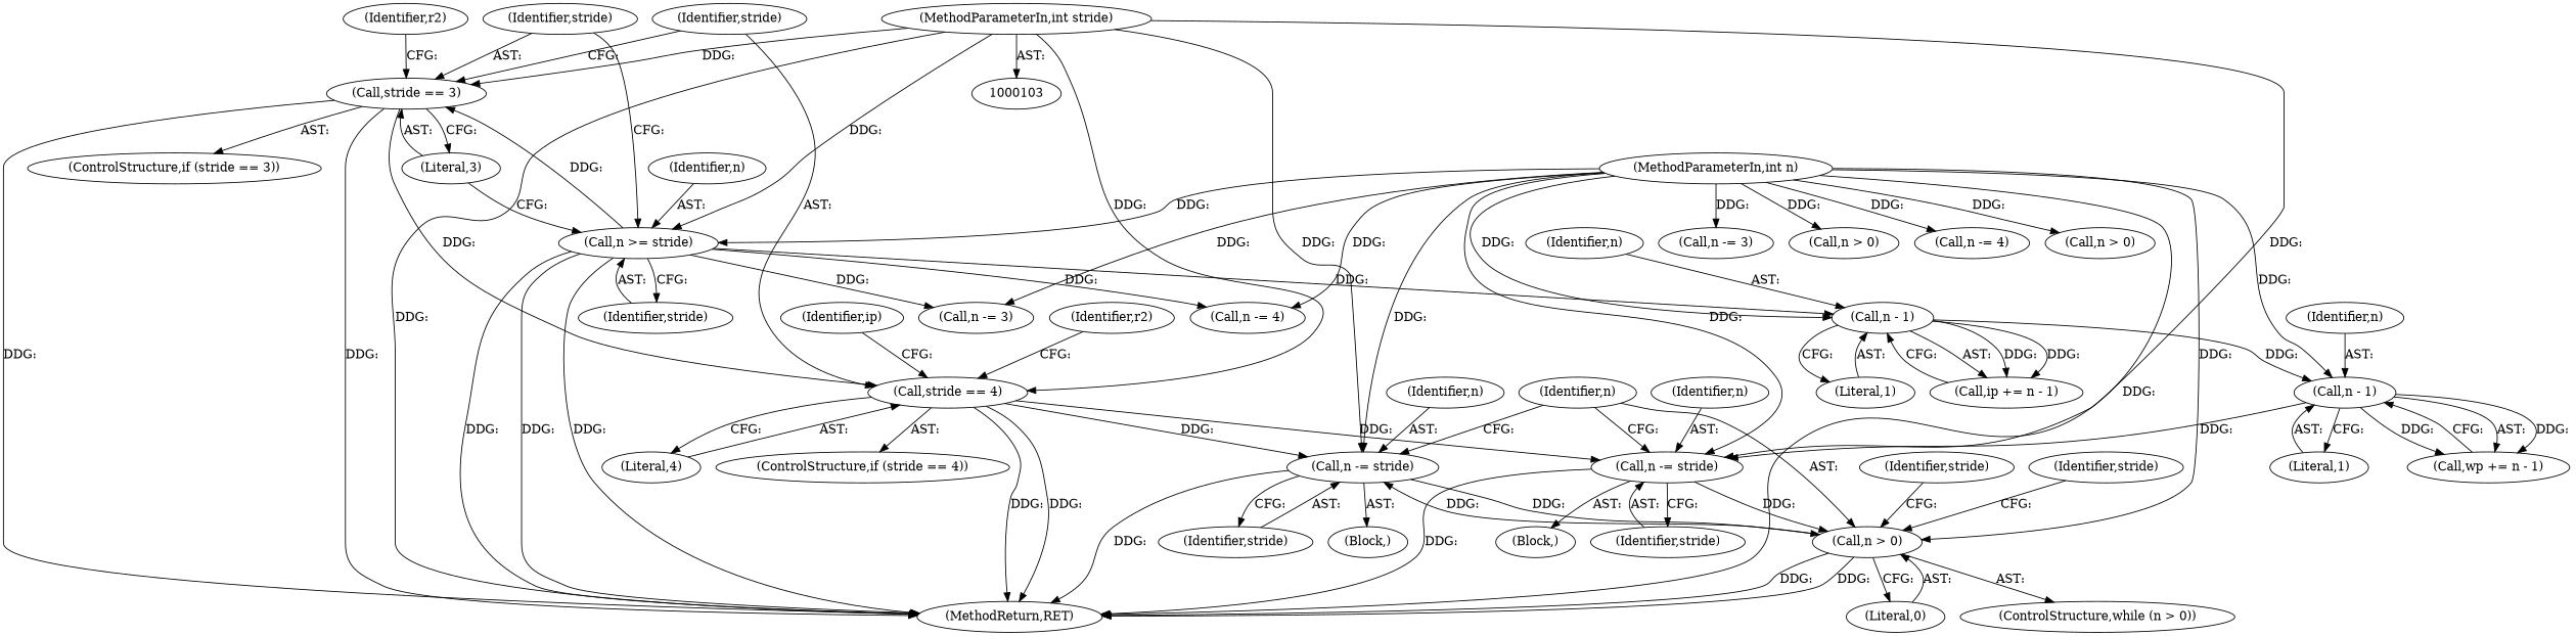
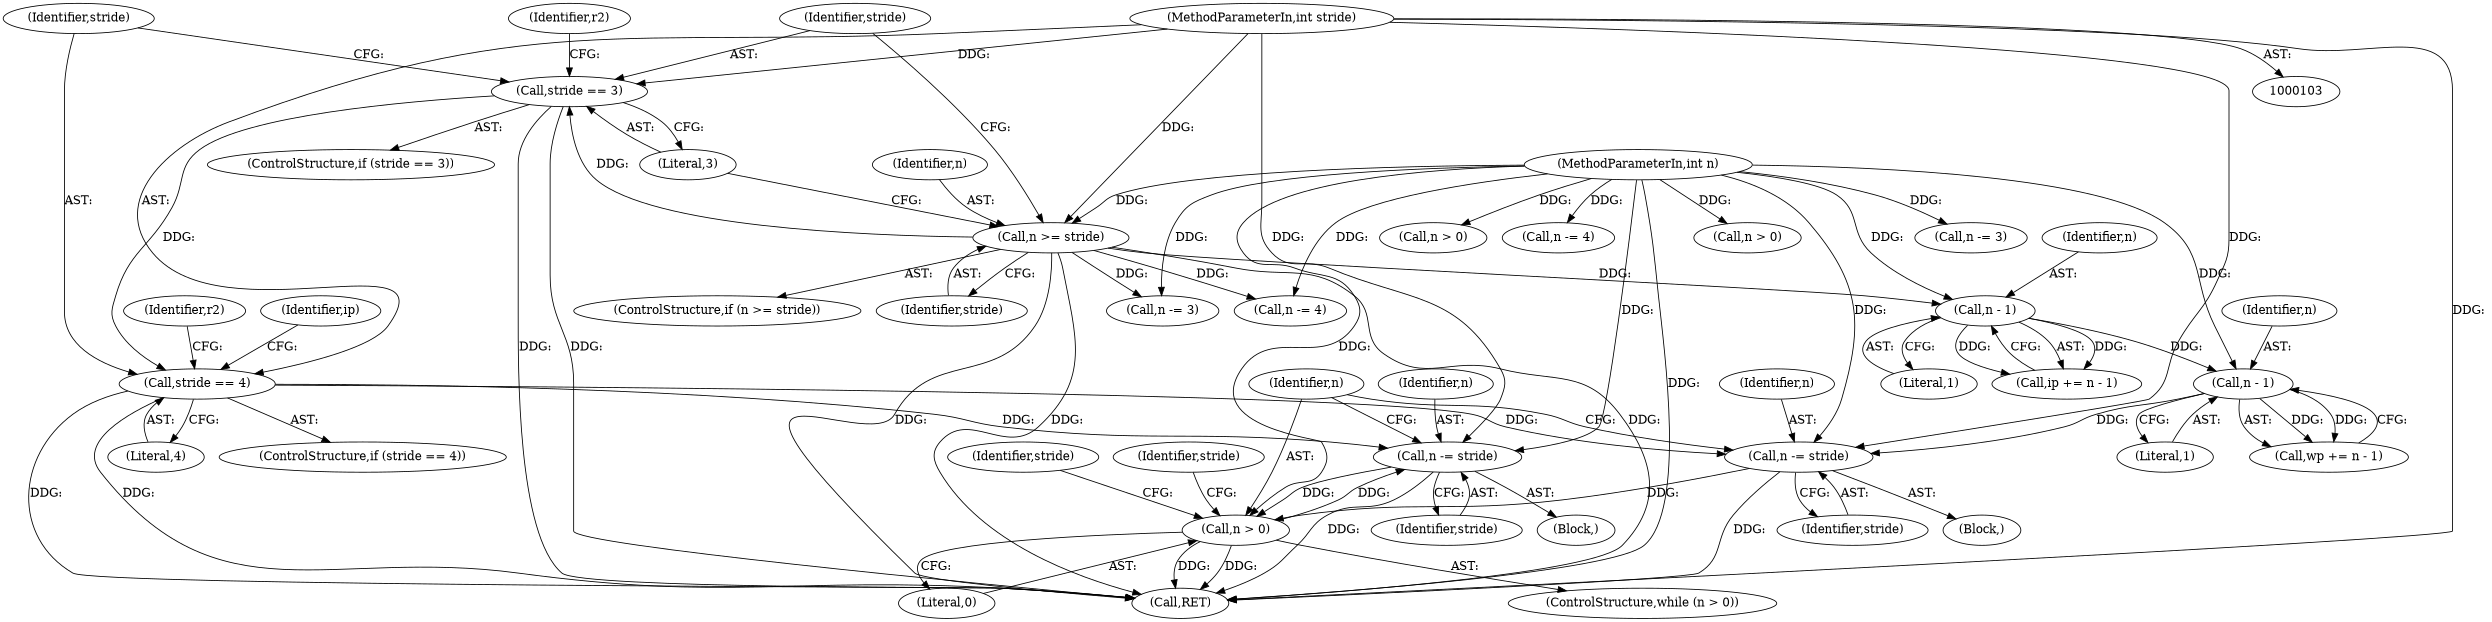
  digraph {
    n1 [label="(Call,n -= stride)"]
    n2 [label="(Call,n > 0)"]
    n3 [label="(Identifier,stride)"]
-   n4 [label="(MethodReturn,RET)"]
+   n4 [label="(Call,RET)"]
    n5 [label="(Block,)"]
    n6 [label="(Literal,0)"]
    n7 [label="(ControlStructure,while (n > 0))"]
    n8 [label="(MethodParameterIn,int stride)"]
    n9 [label="(Call,stride == 4)"]
    n10 [label="(Call,stride == 3)"]
    n11 [label="(Call,n >= stride)"]
    n12 [label="(Call,n -= stride)"]
    1000103
    n14 [label="(Literal,4)"]
    n15 [label="(ControlStructure,if (stride == 4))"]
    n16 [label="(Literal,3)"]
    n17 [label="(ControlStructure,if (stride == 3))"]
    n18 [label="(Call,n - 1)"]
    n19 [label="(Call,n -= 3)"]
    n20 [label="(Call,n -= 4)"]
+   n21 [label="(ControlStructure,if (n >= stride))"]
    n22 [label="(Identifier,stride)"]
    n23 [label="(Block,)"]
    n24 [label="(Identifier,stride)"]
    n25 [label="(Call,n - 1)"]
    n26 [label="(Literal,1)"]
    n27 [label="(Call,ip += n - 1)"]
    n28 [label="(MethodParameterIn,int n)"]
    n29 [label="(Call,n -= 3)"]
    n30 [label="(Call,n > 0)"]
    n31 [label="(Call,n -= 4)"]
    n32 [label="(Call,n > 0)"]
    n33 [label="(Literal,1)"]
    n34 [label="(Call,wp += n - 1)"]
    n35 [label="(Identifier,n)"]
    n36 [label="(Identifier,r2)"]
    n37 [label="(Identifier,n)"]
    n38 [label="(Identifier,r2)"]
    n39 [label="(Identifier,ip)"]
    n40 [label="(Identifier,stride)"]
    n41 [label="(Identifier,n)"]
    n42 [label="(Identifier,n)"]
    n43 [label="(Identifier,n)"]
    n44 [label="(Identifier,stride)"]
    n45 [label="(Identifier,n)"]
    n46 [label="(Identifier,stride)"]
    n47 [label="(Identifier,stride)"]
    n1 -> n2 [label="DDG: "]
    n1 -> n3 [label="CFG: "]
    n1 -> n4 [label="DDG: "]
    n1 -> n5 [label="AST: "]
    n2 -> n1 [label="DDG: "]
    n2 -> n4 [label="DDG: "]
    n2 -> n4 [label="DDG: "]
    n2 -> n6 [label="CFG: "]
    n2 -> n7 [label="AST: "]
    n3 -> n1 [label="AST: "]
    n6 -> n2 [label="AST: "]
    n8 -> n1 [label="DDG: "]
    n8 -> n4 [label="DDG: "]
-   n8 -> n9 [label="DDG: "]
+   n8 -> n9 [label="AST: "]
    n8 -> n10 [label="DDG: "]
    n8 -> n11 [label="DDG: "]
    n8 -> n12 [label="DDG: "]
    n8 -> 1000103 [label="AST: "]
    n9 -> n1 [label="DDG: "]
    n9 -> n4 [label="DDG: "]
    n9 -> n4 [label="DDG: "]
    n9 -> n12 [label="DDG: "]
    n9 -> n14 [label="CFG: "]
    n9 -> n15 [label="AST: "]
    n10 -> n4 [label="DDG: "]
    n10 -> n4 [label="DDG: "]
    n10 -> n9 [label="DDG: "]
    n10 -> n16 [label="CFG: "]
    n10 -> n17 [label="AST: "]
    n11 -> n4 [label="DDG: "]
    n11 -> n4 [label="DDG: "]
    n11 -> n4 [label="DDG: "]
    n11 -> n10 [label="DDG: "]
    n11 -> n18 [label="DDG: "]
    n11 -> n19 [label="DDG: "]
    n11 -> n20 [label="DDG: "]
+   n11 -> n21 [label="AST: "]
    n11 -> n22 [label="CFG: "]
    n12 -> n2 [label="DDG: "]
    n12 -> n4 [label="DDG: "]
    n12 -> n23 [label="AST: "]
    n12 -> n24 [label="CFG: "]
    n14 -> n9 [label="AST: "]
    n16 -> n10 [label="AST: "]
    n16 -> n11 [label="CFG: "]
    n18 -> n25 [label="DDG: "]
    n18 -> n26 [label="CFG: "]
    n18 -> n27 [label="AST: "]
    n18 -> n27 [label="DDG: "]
    n18 -> n27 [label="DDG: "]
    n22 -> n11 [label="AST: "]
    n24 -> n12 [label="AST: "]
    n25 -> n12 [label="DDG: "]
    n25 -> n33 [label="CFG: "]
    n25 -> n34 [label="AST: "]
    n25 -> n34 [label="DDG: "]
    n25 -> n34 [label="DDG: "]
    n26 -> n18 [label="AST: "]
    n27 -> n18 [label="CFG: "]
    n28 -> n1 [label="DDG: "]
    n28 -> n2 [label="DDG: "]
    n28 -> n4 [label="DDG: "]
    n28 -> n11 [label="DDG: "]
    n28 -> n12 [label="DDG: "]
    n28 -> n18 [label="DDG: "]
    n28 -> n19 [label="DDG: "]
    n28 -> n20 [label="DDG: "]
    n28 -> n25 [label="DDG: "]
    n28 -> n29 [label="DDG: "]
    n28 -> n30 [label="DDG: "]
    n28 -> n31 [label="DDG: "]
    n28 -> n32 [label="DDG: "]
    n33 -> n25 [label="AST: "]
    n34 -> n25 [label="CFG: "]
    n35 -> n1 [label="CFG: "]
    n35 -> n2 [label="AST: "]
    n35 -> n12 [label="CFG: "]
    n36 -> n9 [label="CFG: "]
    n37 -> n12 [label="AST: "]
    n38 -> n10 [label="CFG: "]
    n39 -> n9 [label="CFG: "]
    n40 -> n9 [label="AST: "]
    n40 -> n10 [label="CFG: "]
    n41 -> n18 [label="AST: "]
    n42 -> n25 [label="AST: "]
    n43 -> n1 [label="AST: "]
    n44 -> n10 [label="AST: "]
    n44 -> n11 [label="CFG: "]
    n45 -> n11 [label="AST: "]
    n46 -> n2 [label="CFG: "]
    n47 -> n2 [label="CFG: "]
  }
